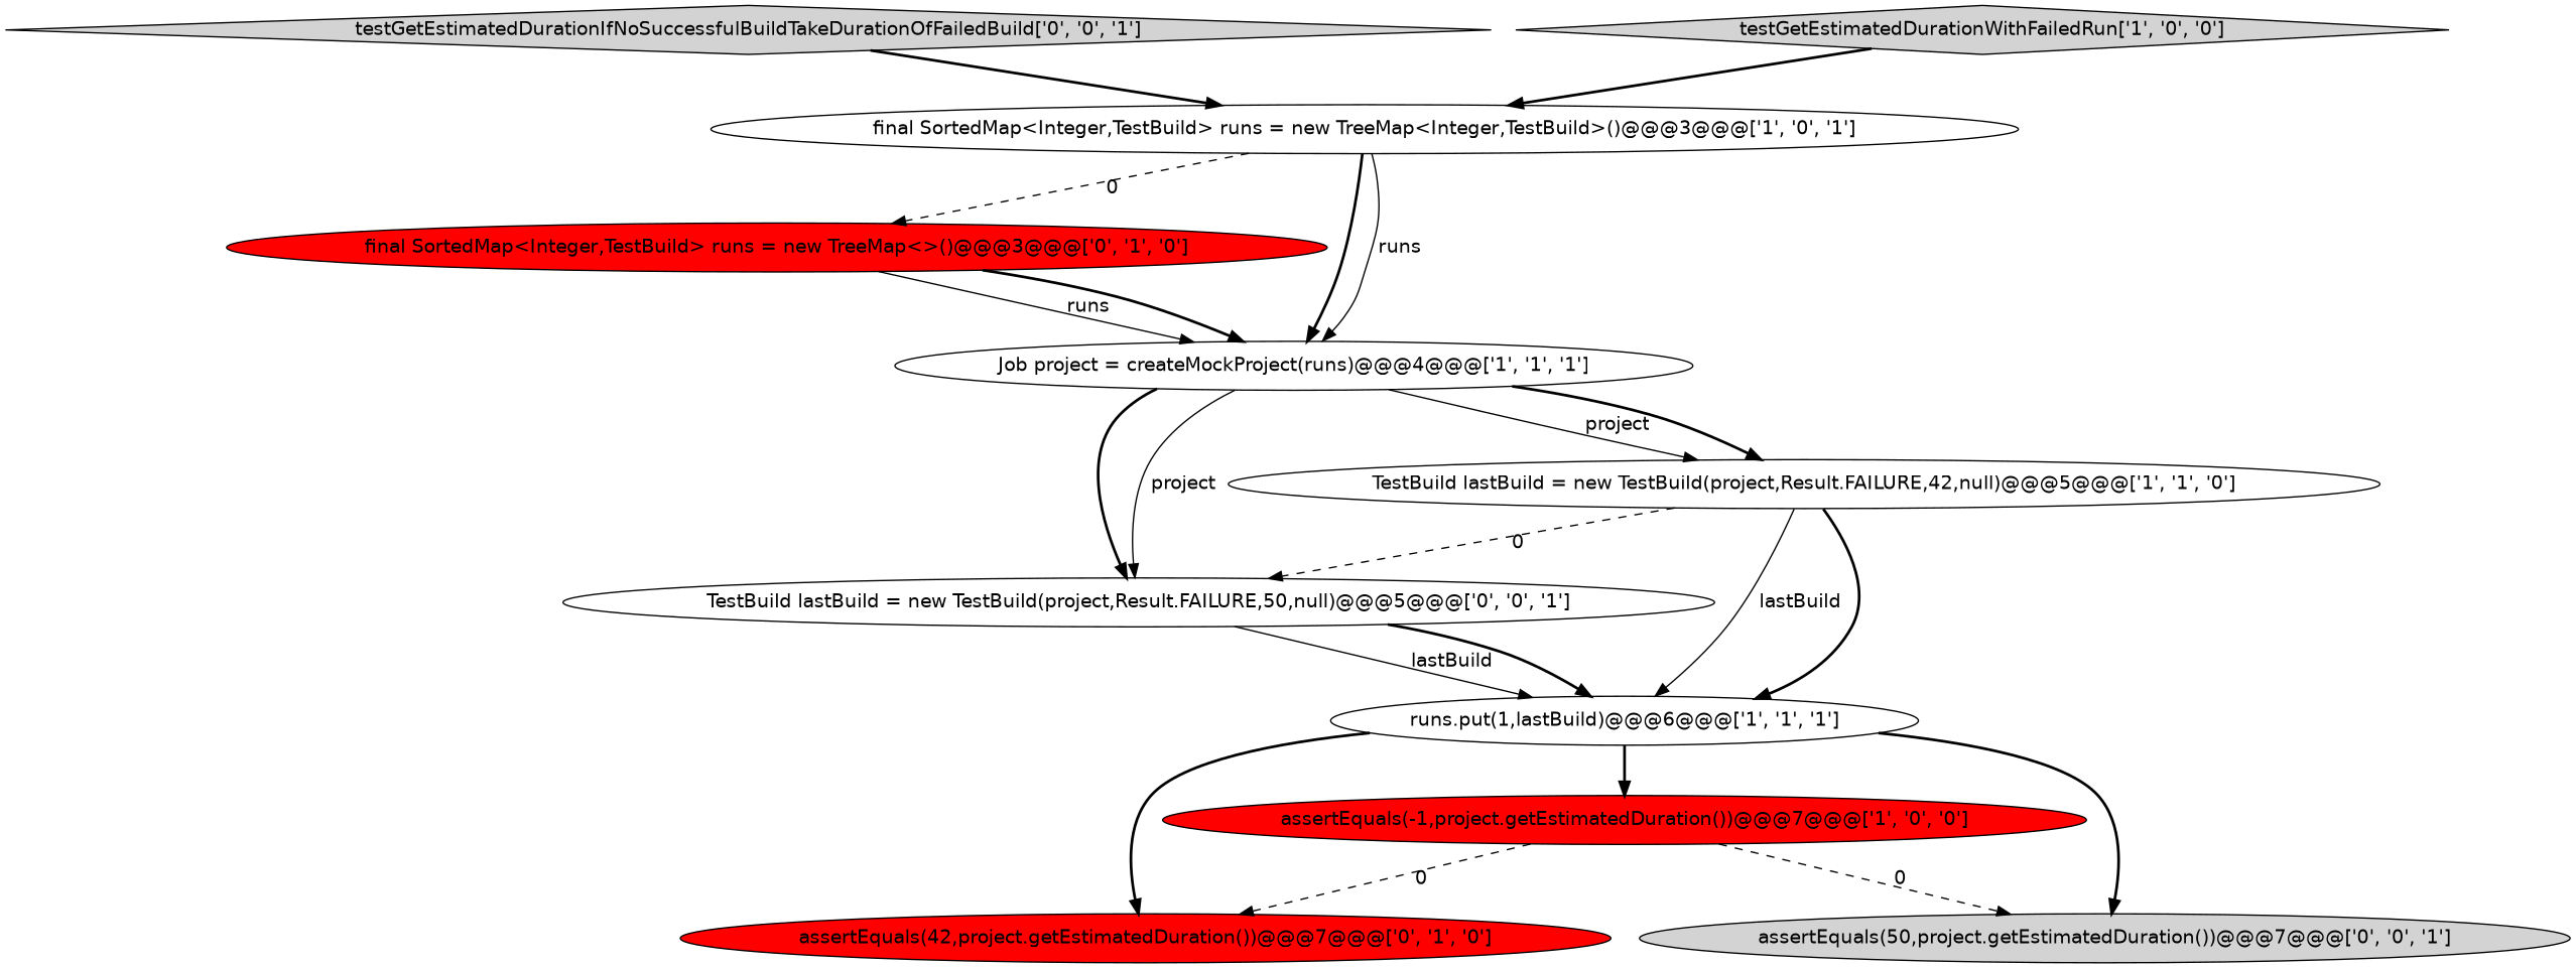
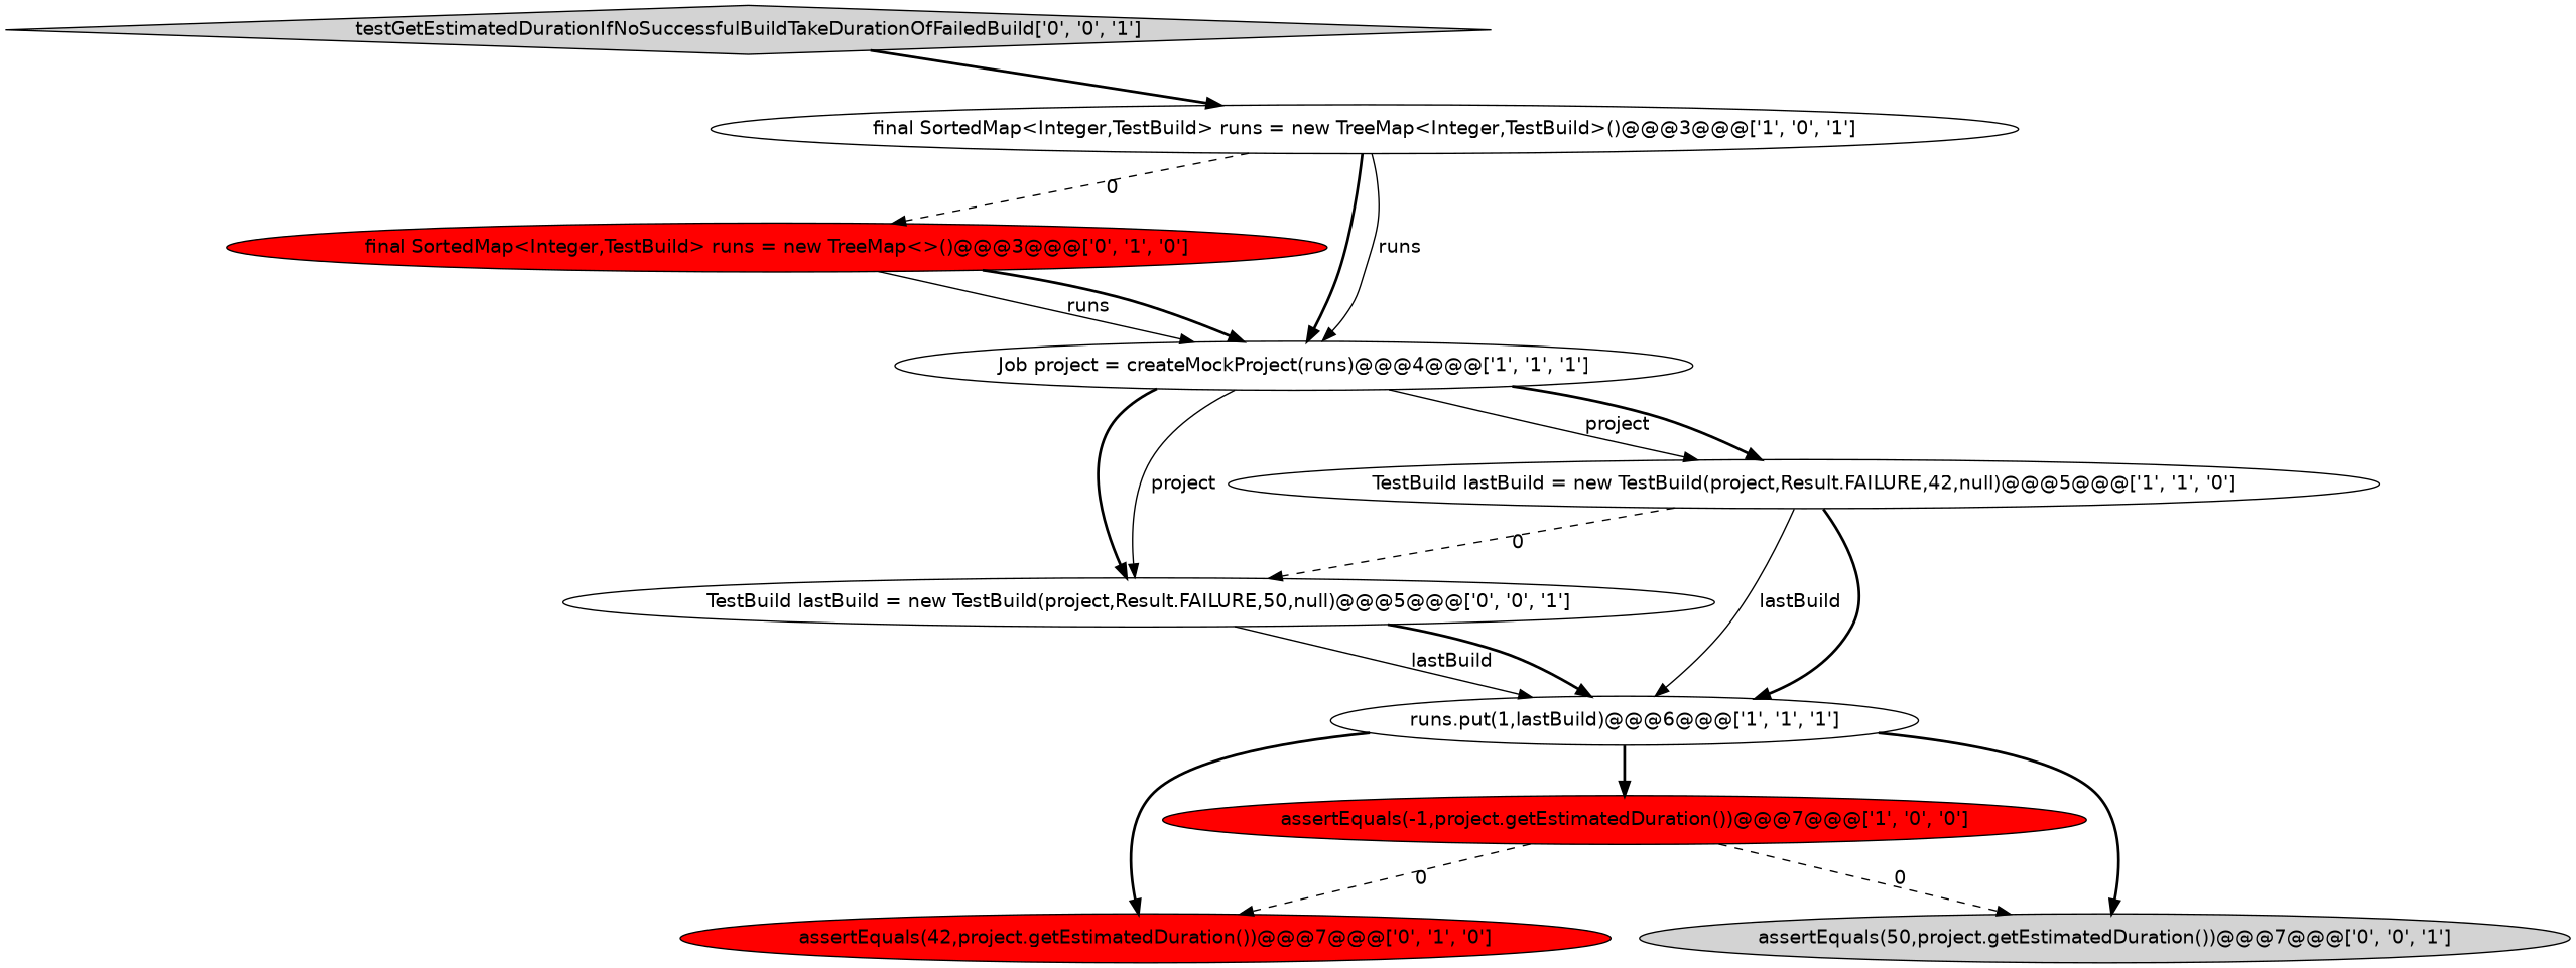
  digraph {
    fontname="DejaVu Sans"
    node [fillcolor=white fontname="DejaVu Sans" shape=ellipse style=filled]
    edge [fontname="DejaVu Sans" style=bold]
    n1 [fillcolor=lightgray label="testGetEstimatedDurationIfNoSuccessfulBuildTakeDurationOfFailedBuild['0', '0', '1']" shape=diamond]
    n2 [label="final SortedMap<Integer,TestBuild> runs = new TreeMap<Integer,TestBuild>()@@@3@@@['1', '0', '1']"]
    n3 [fillcolor=red label="final SortedMap<Integer,TestBuild> runs = new TreeMap<>()@@@3@@@['0', '1', '0']"]
    n4 [label="Job project = createMockProject(runs)@@@4@@@['1', '1', '1']"]
    n5 [label="TestBuild lastBuild = new TestBuild(project,Result.FAILURE,50,null)@@@5@@@['0', '0', '1']"]
    n6 [label="runs.put(1,lastBuild)@@@6@@@['1', '1', '1']"]
    n7 [fillcolor=red label="assertEquals(42,project.getEstimatedDuration())@@@7@@@['0', '1', '0']"]
    n8 [fillcolor=lightgray label="assertEquals(50,project.getEstimatedDuration())@@@7@@@['0', '0', '1']"]
    n9 [fillcolor=red label="assertEquals(-1,project.getEstimatedDuration())@@@7@@@['1', '0', '0']"]
    n10 [label="TestBuild lastBuild = new TestBuild(project,Result.FAILURE,42,null)@@@5@@@['1', '1', '0']"]
-   n11 [fillcolor=lightgray label="testGetEstimatedDurationWithFailedRun['1', '0', '0']" shape=diamond]
    n1 -> n2
    n2 -> n3 [label=0 style=dashed]
    n2 -> n4
    n2 -> n4 [label=runs style=solid]
    n3 -> n4 [label=runs style=solid]
    n3 -> n4
    n4 -> n5
    n4 -> n5 [label=project style=solid]
    n4 -> n10 [label=project style=solid]
    n4 -> n10
    n5 -> n6 [label=lastBuild style=solid]
    n5 -> n6
    n6 -> n7
    n6 -> n8
    n6 -> n9
    n9 -> n7 [label=0 style=dashed]
    n9 -> n8 [label=0 style=dashed]
    n10 -> n5 [label=0 style=dashed]
    n10 -> n6
    n10 -> n6 [label=lastBuild style=solid]
-   n11 -> n2
  }
